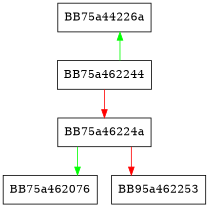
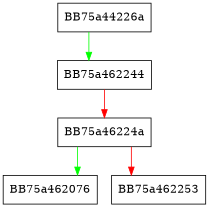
  digraph {
    splines=ortho
    node [shape=box]
    edge [color=green]
    n1 [label=BB75a44226a]
    BB75a462244
    BB75a46224a
    n4 [label=BB75a462076]
-   BB75a462253 [label=BB95a462253]
-   BB75a462244 -> n1
+   BB75a462253
+   n1 -> BB75a462244
    BB75a462244 -> BB75a46224a [color=red]
    BB75a46224a -> n4
    BB75a46224a -> BB75a462253 [color=red]
  }
